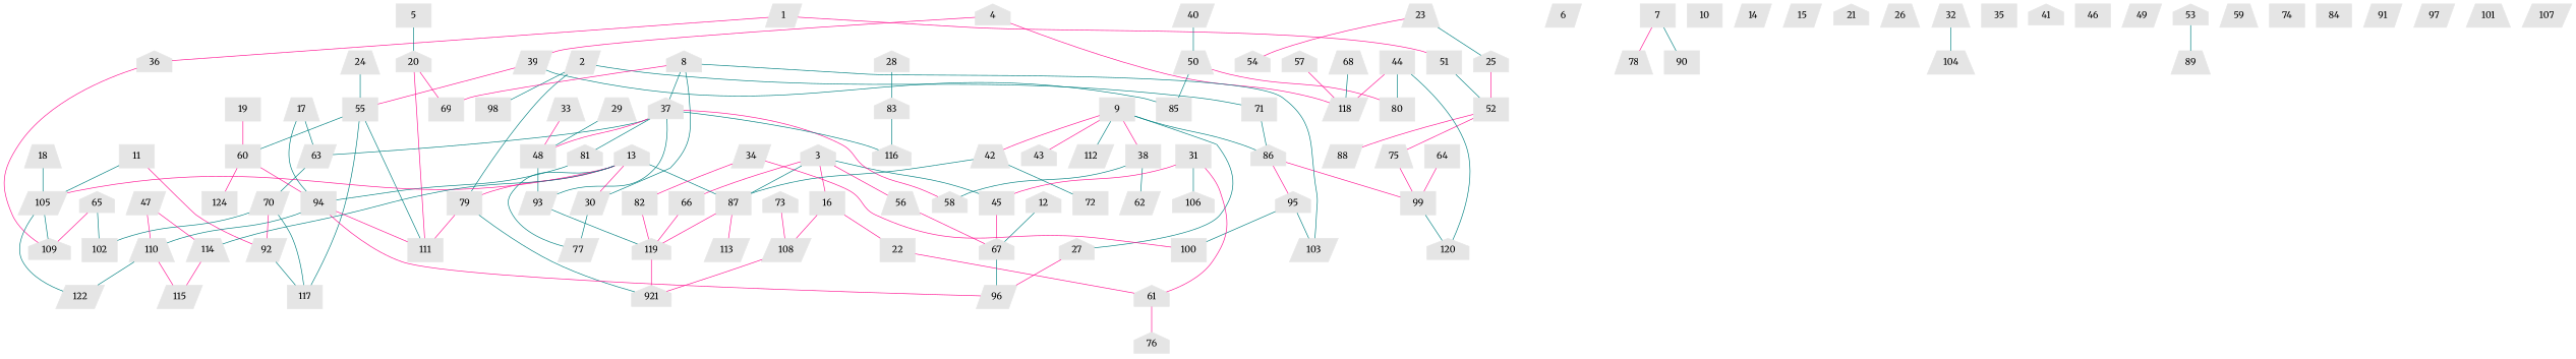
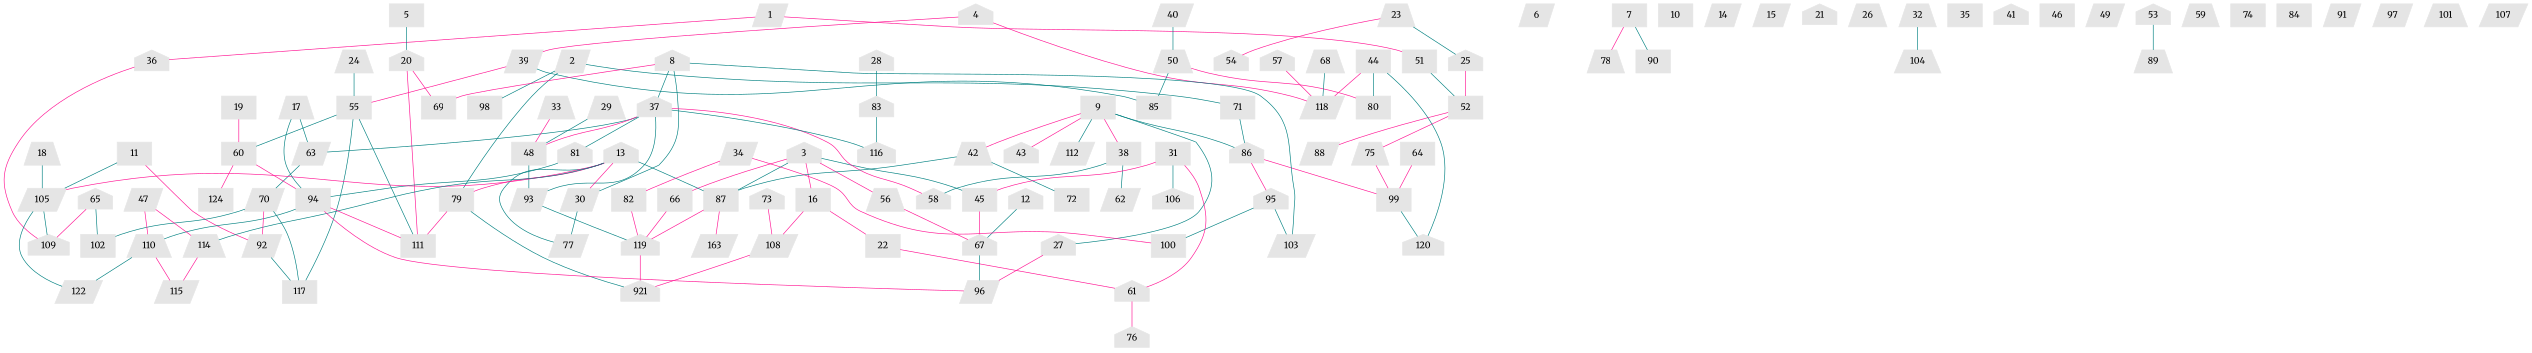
  graph {
    fontname=Merriweather
    node [color=gray90 fontname=Merriweather shape=box style=filled]
    edge [color=teal fontname=Merriweather]
    1 [shape=parallelogram]
    36 [shape=house]
    51
    109 [shape=house]
    52
    2 [shape=parallelogram]
    71
    79
    98
    86 [shape=house]
    111
    n12 [label=921 shape=house]
    3 [shape=house]
    16
    45
    56 [shape=trapezium]
    66
    87
    22
    108 [shape=parallelogram]
    67 [shape=house]
    119 [shape=house]
-   113 [shape=parallelogram]
+   113 [shape=parallelogram label=163]
    4 [shape=house]
    39 [shape=parallelogram]
    118 [shape=parallelogram]
    55
    85
    20 [shape=house]
    5
    69
    6 [shape=parallelogram]
    78 [shape=trapezium]
    7
    90
    8 [shape=house]
    30 [shape=parallelogram]
    37 [shape=house]
    103 [shape=parallelogram]
    77 [shape=parallelogram]
    63 [shape=parallelogram]
    48
    58 [shape=house]
    81 [shape=house]
    93 [shape=parallelogram]
    116 [shape=house]
    27 [shape=house]
    9
    38
    42 [shape=trapezium]
    43 [shape=house]
    112 [shape=parallelogram]
    96 [shape=parallelogram]
    62 [shape=parallelogram]
    72
    99
    95 [shape=house]
    10
    92 [shape=parallelogram]
    11
    105 [shape=parallelogram]
    117
    122 [shape=parallelogram]
    12 [shape=house]
    13 [shape=house]
    114 [shape=trapezium]
    115 [shape=parallelogram]
    14 [shape=parallelogram]
    15 [shape=parallelogram]
    61 [shape=house]
    17 [shape=trapezium]
    94
    70 [shape=parallelogram]
    110 [shape=trapezium]
    18 [shape=trapezium]
    19
    60
    124
    21 [shape=house]
    76 [shape=house]
    23 [shape=trapezium]
    25 [shape=house]
    54 [shape=house]
    24 [shape=trapezium]
    75 [shape=trapezium]
    88 [shape=parallelogram]
    26 [shape=trapezium]
    28 [shape=house]
    83 [shape=house]
    29 [shape=trapezium]
    31
    106 [shape=house]
    32 [shape=trapezium]
    104 [shape=trapezium]
    33 [shape=trapezium]
    34 [shape=parallelogram]
    82
    100
    35
    40 [shape=parallelogram]
    50 [shape=trapezium]
    80
    41 [shape=house]
    44
    120 [shape=house]
    46
    47 [shape=parallelogram]
    49 [shape=parallelogram]
    53 [shape=house]
    89 [shape=trapezium]
    57 [shape=house]
    59 [shape=trapezium]
    102
    64
    65 [shape=house]
    68 [shape=trapezium]
    73 [shape=house]
    74
    84
    91 [shape=parallelogram]
    97 [shape=parallelogram]
    101 [shape=trapezium]
    107 [shape=parallelogram]
    1 -- 36 [color=deeppink]
    1 -- 51 [color=deeppink]
    36 -- 109 [color=deeppink]
    51 -- 52
    52 -- 75 [color=deeppink]
    52 -- 88 [color=deeppink]
    2 -- 71
    2 -- 79
    2 -- 98
    71 -- 86
    79 -- 111 [color=deeppink]
    79 -- n12
    86 -- 99 [color=deeppink]
    86 -- 95 [color=deeppink]
    3 -- 16 [color=deeppink]
    3 -- 45
    3 -- 56 [color=deeppink]
    3 -- 66 [color=deeppink]
    3 -- 87
    16 -- 22 [color=deeppink]
    16 -- 108 [color=deeppink]
    45 -- 67 [color=deeppink]
    56 -- 67 [color=deeppink]
    66 -- 119 [color=deeppink]
    87 -- 119 [color=deeppink]
    87 -- 113 [color=deeppink]
    22 -- 61 [color=deeppink]
    108 -- n12 [color=deeppink]
    67 -- 96
    119 -- n12 [color=deeppink]
    4 -- 39 [color=deeppink]
    4 -- 118 [color=deeppink]
    39 -- 55 [color=deeppink]
    39 -- 85
    55 -- 111
    55 -- 117
    55 -- 60
    20 -- 111 [color=deeppink]
    20 -- 69 [color=deeppink]
    5 -- 20
    7 -- 78 [color=deeppink]
    7 -- 90
    8 -- 69 [color=deeppink]
    8 -- 30
    8 -- 37
    8 -- 103
    30 -- 77
    37 -- 63
    37 -- 48 [color=deeppink]
    37 -- 58 [color=deeppink]
    37 -- 81
    37 -- 93
    37 -- 116
    63 -- 70
    48 -- 93
    81 -- 94
    93 -- 119
    27 -- 96 [color=deeppink]
    9 -- 86
    9 -- 27
    9 -- 38 [color=deeppink]
    9 -- 42 [color=deeppink]
    9 -- 43 [color=deeppink]
    9 -- 112
    38 -- 58
    38 -- 62
    42 -- 87
    42 -- 72
    99 -- 120
    95 -- 103
    95 -- 100
    92 -- 117
    11 -- 92 [color=deeppink]
    11 -- 105
    105 -- 109
    105 -- 122
    12 -- 67
    13 -- 79 [color=deeppink]
    13 -- 87
    13 -- 30 [color=deeppink]
    13 -- 77
    13 -- 105 [color=deeppink]
    13 -- 114
    114 -- 115 [color=deeppink]
    61 -- 76 [color=deeppink]
    17 -- 63
    17 -- 94
    94 -- 111 [color=deeppink]
    94 -- 96 [color=deeppink]
    94 -- 110
    70 -- 92 [color=deeppink]
    70 -- 117
    70 -- 102
    110 -- 122
    110 -- 115 [color=deeppink]
    18 -- 105
    19 -- 60 [color=deeppink]
    60 -- 94 [color=deeppink]
    60 -- 124 [color=deeppink]
    23 -- 25
    23 -- 54 [color=deeppink]
    25 -- 52 [color=deeppink]
    24 -- 55
    75 -- 99 [color=deeppink]
    28 -- 83
    83 -- 116
    29 -- 48
    31 -- 45 [color=deeppink]
    31 -- 61 [color=deeppink]
    31 -- 106
    32 -- 104
    33 -- 48 [color=deeppink]
    34 -- 82 [color=deeppink]
    34 -- 100 [color=deeppink]
    82 -- 119 [color=deeppink]
    40 -- 50
    50 -- 85
    50 -- 80 [color=deeppink]
    44 -- 118 [color=deeppink]
    44 -- 80
    44 -- 120
    47 -- 114 [color=deeppink]
    47 -- 110 [color=deeppink]
    53 -- 89
    57 -- 118 [color=deeppink]
    64 -- 99 [color=deeppink]
    65 -- 109 [color=deeppink]
    65 -- 102
    68 -- 118
    73 -- 108 [color=deeppink]
  }
